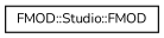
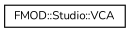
  digraph {
    rankdir=TB
    fontname=Nunito
-   n1 [color=black fillcolor=white fontname=Nunito fontsize=10 height=0.2 label="FMOD::Studio::FMOD" shape=record style=filled width=0.4]
+   n1 [color=black fillcolor=white fontname=Nunito fontsize=10 height=0.2 label="FMOD::Studio::VCA" shape=record style=filled width=0.4]
  }
